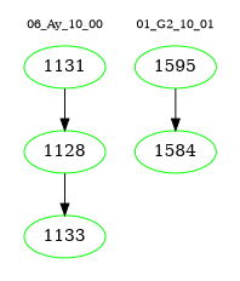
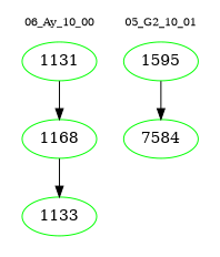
  digraph {
    node [color=green]
    edge [color=black]
    n1 [label=1131]
-   n2 [label=1128]
+   n2 [label=1168]
    n3 [label=1133]
    n4 [label=1595]
-   n5 [label=1584]
+   n5 [label=7584]
    subgraph cluster_1 {
      color=white
      fontsize=10
      label="06_Ay_10_00"
      n1
      n2
      n3
    }
    subgraph cluster_2 {
      color=white
      fontsize=10
-     label="01_G2_10_01"
+     label="05_G2_10_01"
      n4
      n5
    }
    n1 -> n2
    n2 -> n3
    n4 -> n5
  }
